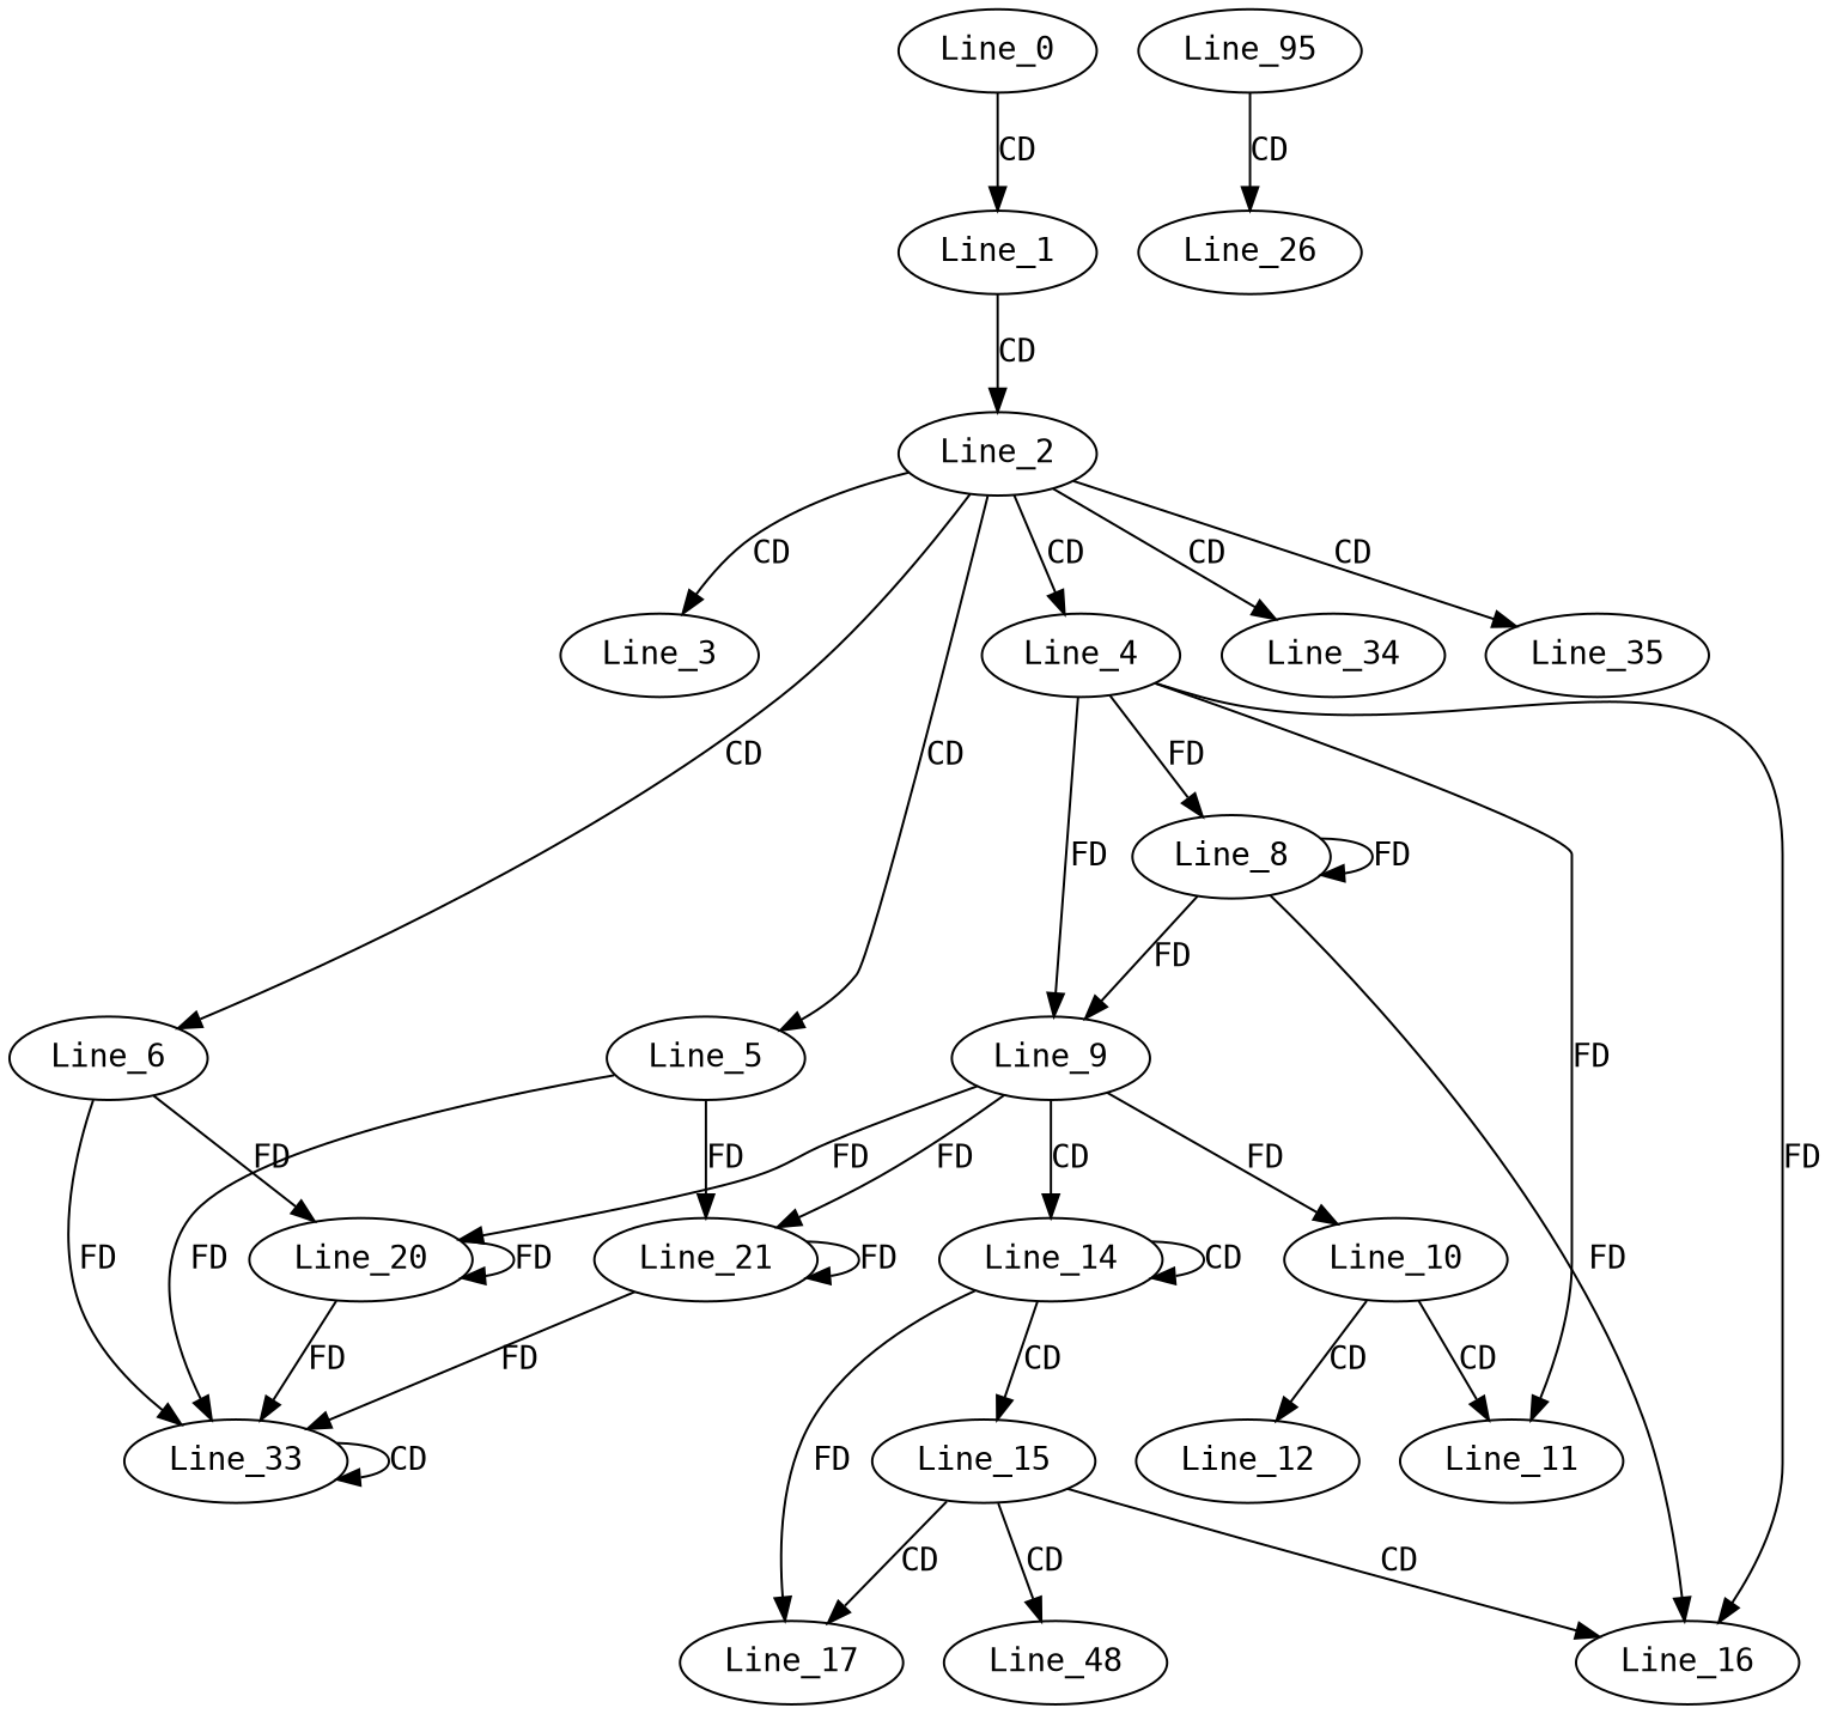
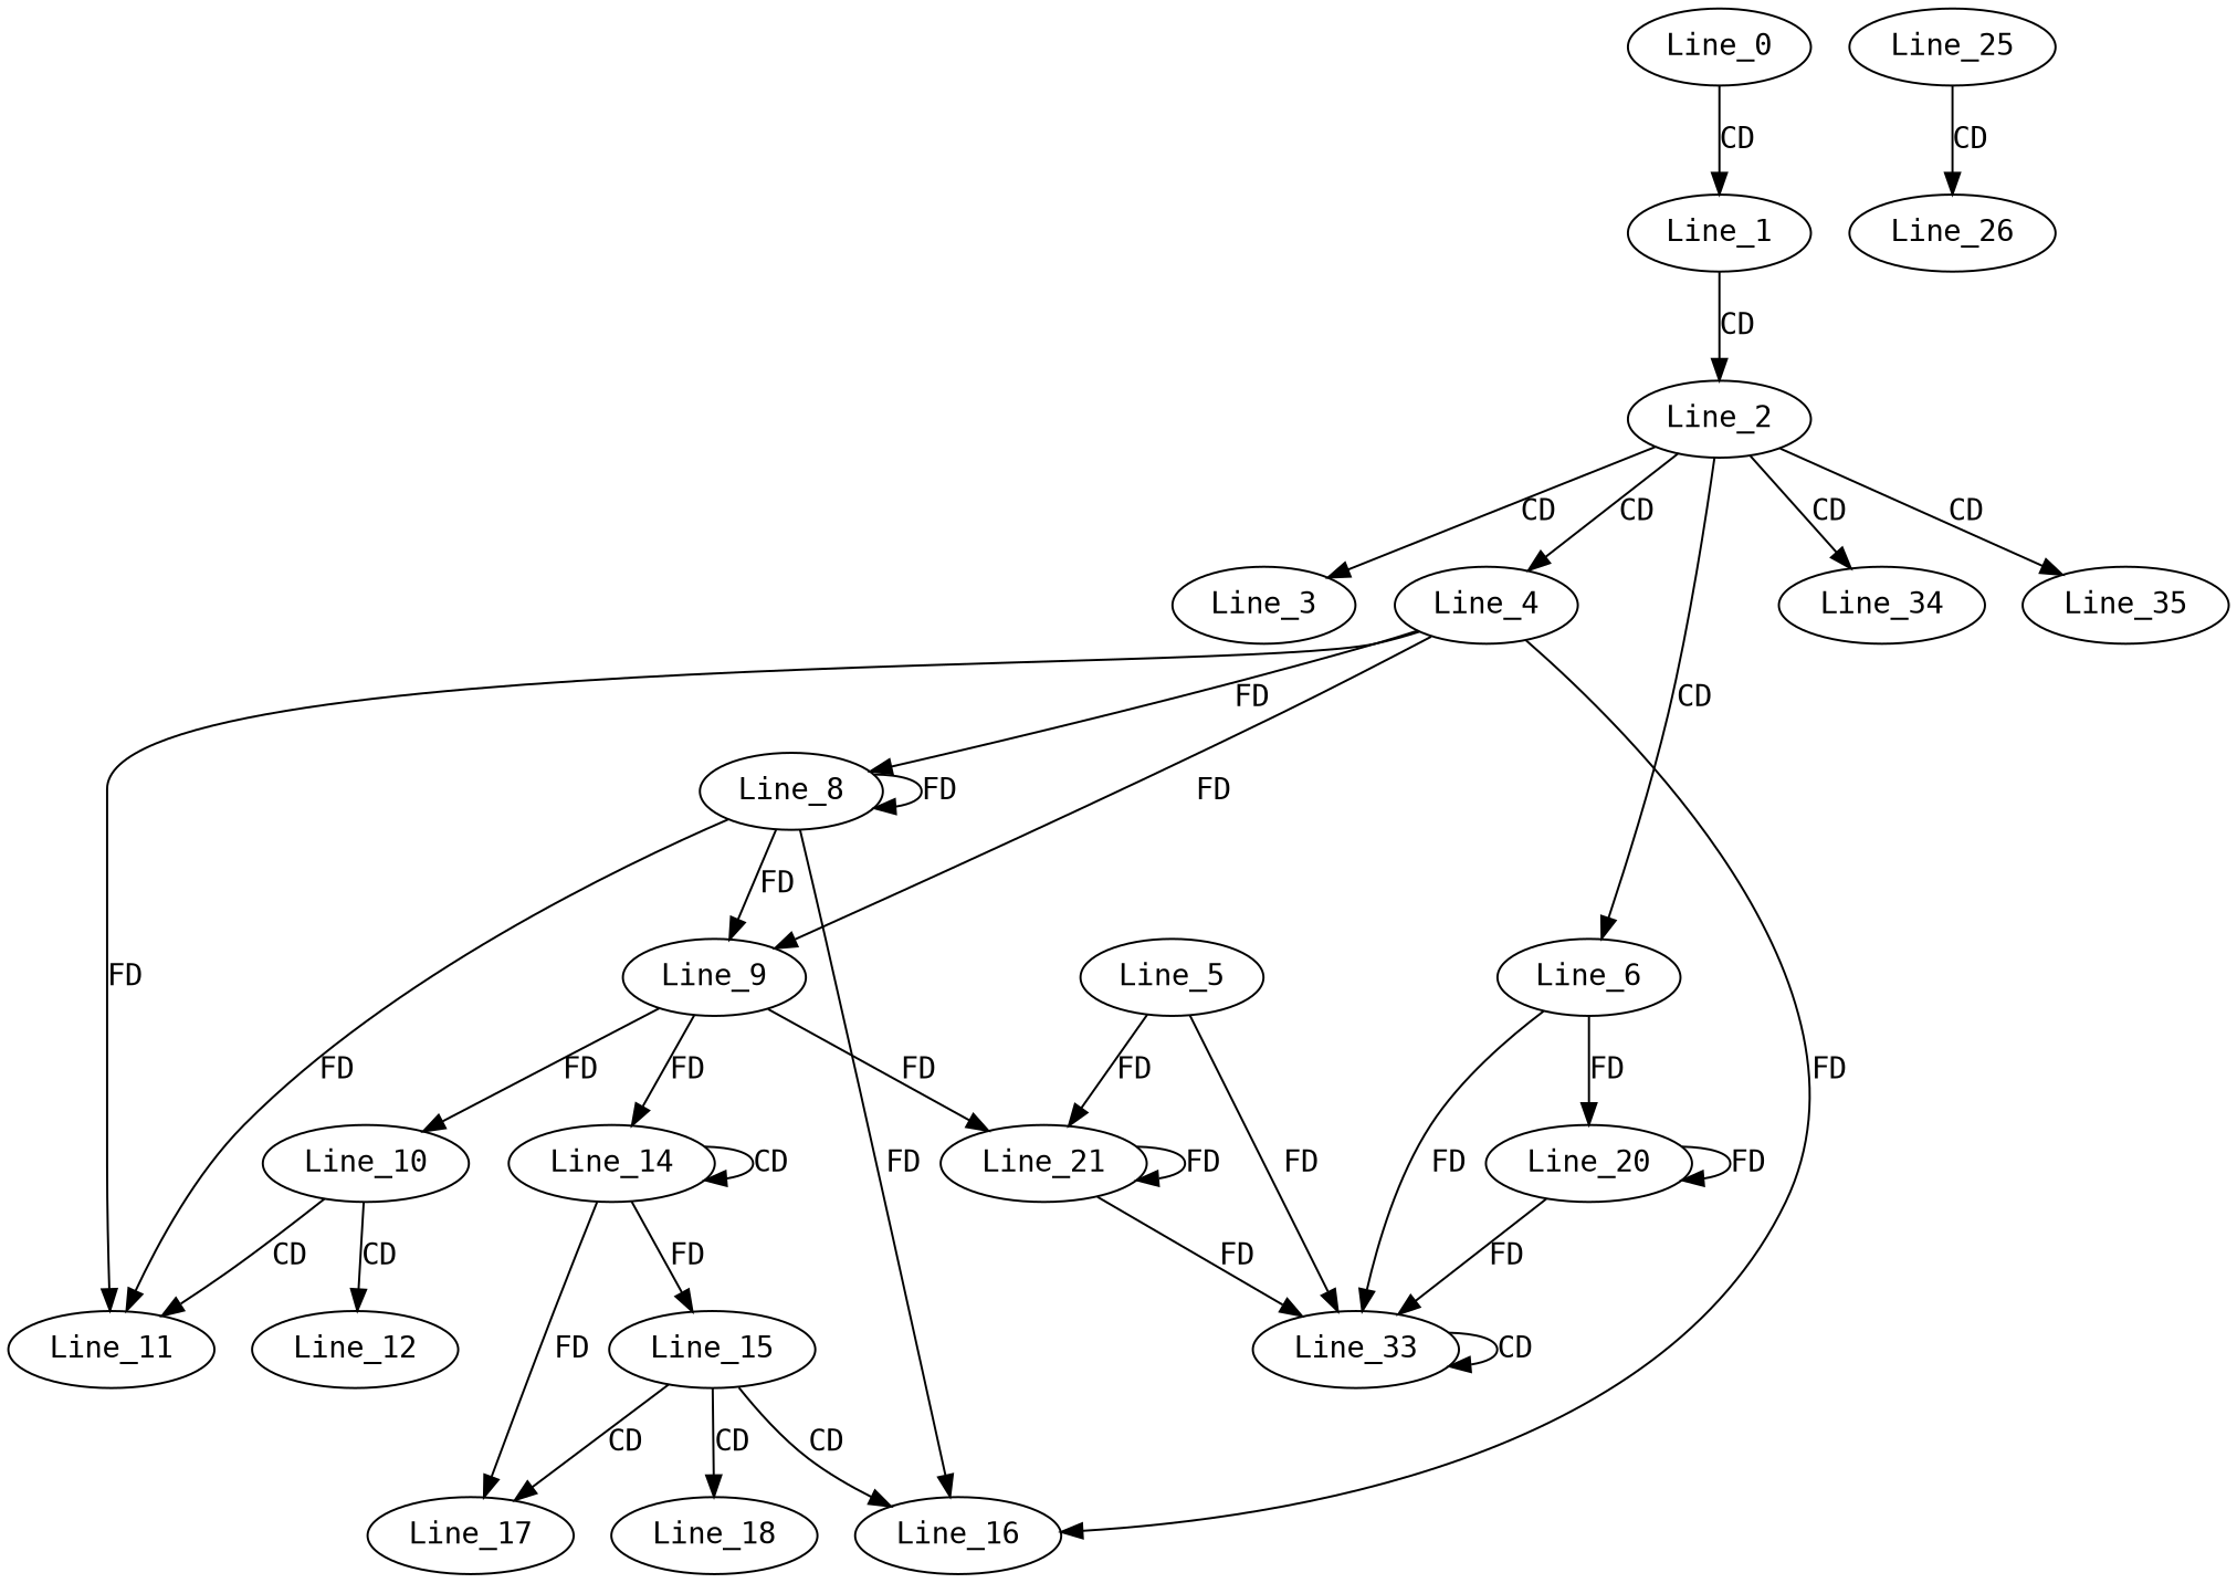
  digraph {
    fontname="DejaVu Sans Mono"
    node [fontname="DejaVu Sans Mono"]
    edge [fontname="DejaVu Sans Mono"]
    Line_0
    Line_1
    Line_2
    Line_3
    Line_4
    Line_5
    Line_6
    Line_34
    Line_35
    Line_8
    Line_9
    Line_11
    Line_16
    Line_33
    Line_21
    Line_20
    Line_10
    Line_14
    Line_12
    Line_15
    Line_17
-   Line_18 [label=Line_48]
-   Line_25 [label=Line_95]
+   Line_18
+   Line_25
    Line_26
    Line_0 -> Line_1 [label=CD]
    Line_1 -> Line_2 [label=CD]
    Line_2 -> Line_3 [label=CD]
    Line_2 -> Line_4 [label=CD]
-   Line_2 -> Line_5 [label=CD]
    Line_2 -> Line_6 [label=CD]
    Line_2 -> Line_34 [label=CD]
    Line_2 -> Line_35 [label=CD]
    Line_4 -> Line_8 [label=FD]
    Line_4 -> Line_9 [label=FD]
    Line_4 -> Line_11 [label=FD]
    Line_4 -> Line_16 [label=FD]
    Line_5 -> Line_33 [label=FD]
    Line_5 -> Line_21 [label=FD]
    Line_6 -> Line_33 [label=FD]
    Line_6 -> Line_20 [label=FD]
    Line_8 -> Line_8 [label=FD]
    Line_8 -> Line_9 [label=FD]
+   Line_8 -> Line_11 [label=FD]
    Line_8 -> Line_16 [label=FD]
    Line_9 -> Line_21 [label=FD]
-   Line_9 -> Line_20 [label=FD]
    Line_9 -> Line_10 [label=FD]
-   Line_9 -> Line_14 [label=CD]
+   Line_9 -> Line_14 [label=FD]
    Line_33 -> Line_33 [label=CD]
    Line_21 -> Line_33 [label=FD]
    Line_21 -> Line_21 [label=FD]
    Line_20 -> Line_33 [label=FD]
    Line_20 -> Line_20 [label=FD]
    Line_10 -> Line_11 [label=CD]
    Line_10 -> Line_12 [label=CD]
    Line_14 -> Line_14 [label=CD]
-   Line_14 -> Line_15 [label=CD]
+   Line_14 -> Line_15 [label=FD]
    Line_14 -> Line_17 [label=FD]
    Line_15 -> Line_16 [label=CD]
    Line_15 -> Line_17 [label=CD]
    Line_15 -> Line_18 [label=CD]
    Line_25 -> Line_26 [label=CD]
  }
